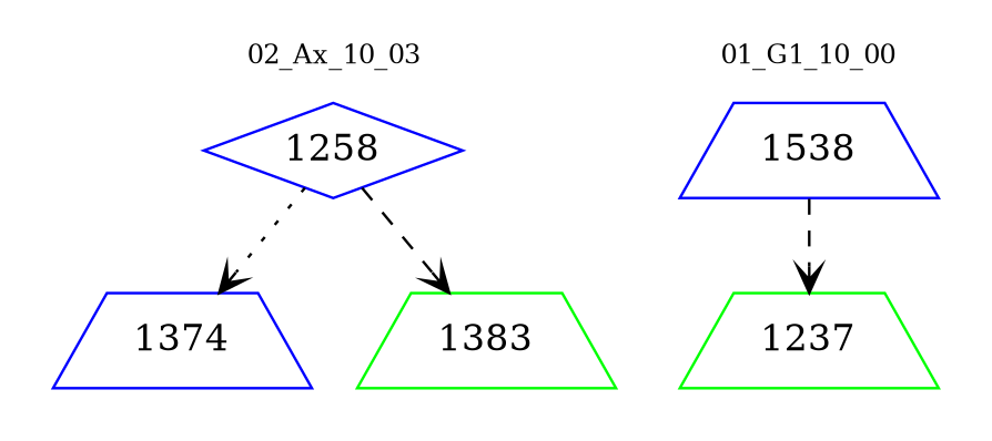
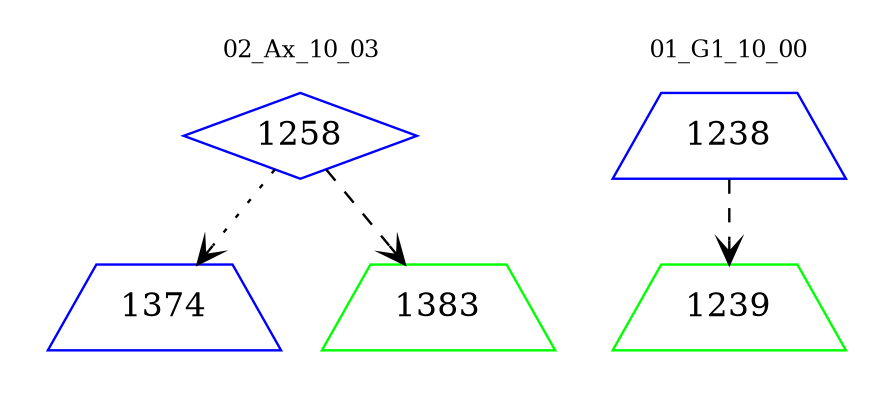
  digraph {
    node [color=blue shape=trapezium]
    edge [arrowhead=vee color=black style=dashed]
    n1 [label=1258 shape=diamond]
    n2 [label=1374]
    n3 [color=green label=1383]
-   n4 [label=1538]
-   n5 [color=green label=1237]
+   n4 [label=1238]
+   n5 [color=green label=1239]
    subgraph cluster_1 {
      color=white
      fontsize=10
      label="02_Ax_10_03"
      n1
      n2
      n3
    }
    subgraph cluster_2 {
      color=white
      fontsize=10
      label="01_G1_10_00"
      n4
      n5
    }
    n1 -> n2 [style=dotted]
    n1 -> n3
    n4 -> n5
  }
